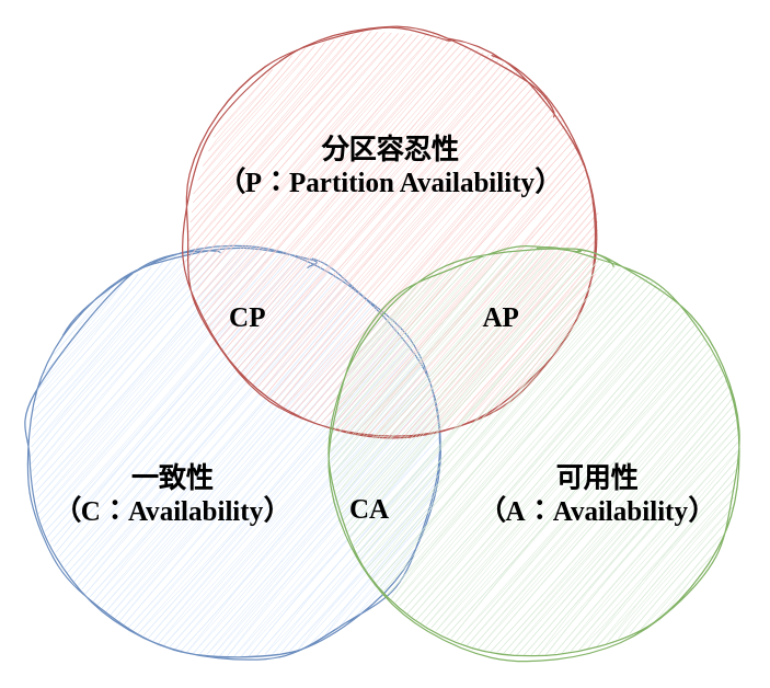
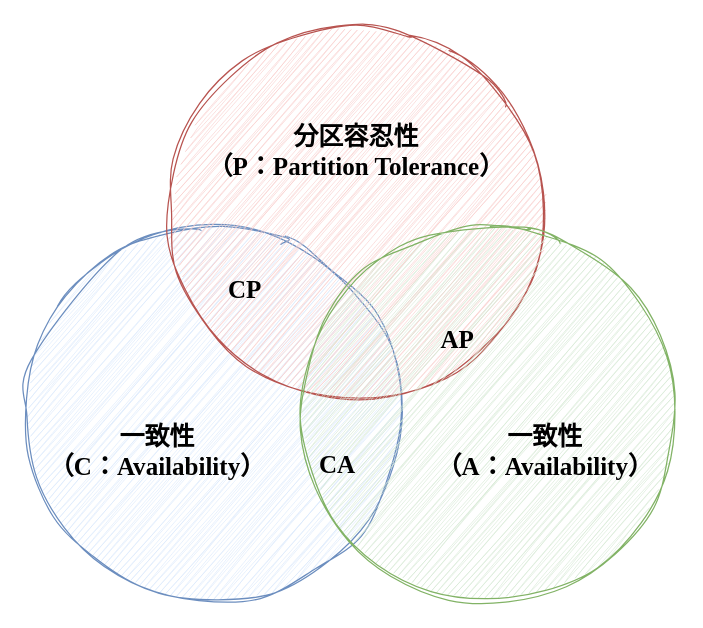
  <mxCell id="0" />
  <mxCell id="1" parent="0" />
  <mxCell id="2" value="" style="ellipse;whiteSpace=wrap;html=1;aspect=fixed;hachureGap=4;fontFamily=Architects Daughter;fontSource=https%3A%2F%2Ffonts.googleapis.com%2Fcss%3Ffamily%3DArchitects%2BDaughter;fontSize=20;fillColor=#dae8fc;strokeColor=#6c8ebf;fontStyle=1;container=0;sketch=1;curveFitting=1;jiggle=2;" parent="1" vertex="1"><mxGeometry x="20" y="180" width="300" height="300" as="geometry" /></mxCell>
  <mxCell id="3" value="" style="ellipse;whiteSpace=wrap;html=1;aspect=fixed;hachureGap=4;fontFamily=Architects Daughter;fontSource=https%3A%2F%2Ffonts.googleapis.com%2Fcss%3Ffamily%3DArchitects%2BDaughter;fontSize=20;fillColor=#f8cecc;strokeColor=#b85450;fontStyle=1;container=0;sketch=1;curveFitting=1;jiggle=2;" parent="1" vertex="1"><mxGeometry x="134" y="20" width="300" height="300" as="geometry" /></mxCell>
  <mxCell id="4" value="" style="ellipse;whiteSpace=wrap;html=1;aspect=fixed;hachureGap=4;fontFamily=Architects Daughter;fontSource=https%3A%2F%2Ffonts.googleapis.com%2Fcss%3Ffamily%3DArchitects%2BDaughter;fontSize=20;fillColor=#d5e8d4;strokeColor=#82b366;fontStyle=1;container=0;sketch=1;curveFitting=1;jiggle=2;" parent="1" vertex="1"><mxGeometry x="240" y="180" width="300" height="300" as="geometry" /></mxCell>
  <mxCell id="5" value="&lt;div&gt;一致性&lt;/div&gt;&lt;div&gt;（C：Availability）&lt;/div&gt;" style="text;html=1;align=center;verticalAlign=middle;resizable=0;points=[];autosize=1;strokeColor=none;fillColor=none;fontSize=20;fontFamily=Architects Daughter;fontStyle=1;sketch=1;curveFitting=1;jiggle=2;container=0;" parent="1" vertex="1"><mxGeometry x="20" y="330" width="210" height="60" as="geometry" /></mxCell>
- <mxCell id="6" value="&lt;div&gt;分区容忍性&lt;/div&gt;&lt;div&gt;（P：Partition Availability）&lt;/div&gt;" style="text;html=1;align=center;verticalAlign=middle;resizable=0;points=[];autosize=1;strokeColor=none;fillColor=none;fontSize=20;fontFamily=Architects Daughter;fontStyle=1;sketch=1;curveFitting=1;jiggle=2;container=0;" parent="1" vertex="1"><mxGeometry x="149" y="90" width="270" height="60" as="geometry" /></mxCell>
- <mxCell id="7" value="&lt;div&gt;可用性&lt;/div&gt;&lt;div&gt;（A：Availability）&lt;/div&gt;" style="text;html=1;align=center;verticalAlign=middle;resizable=0;points=[];autosize=1;strokeColor=none;fillColor=none;fontSize=20;fontFamily=Architects Daughter;fontStyle=1;sketch=1;curveFitting=1;jiggle=2;container=0;" parent="1" vertex="1"><mxGeometry x="340" y="330" width="190" height="60" as="geometry" /></mxCell>
+ <mxCell id="6" value="&lt;div&gt;分区容忍性&lt;/div&gt;&lt;div&gt;（P：Partition Tolerance）&lt;/div&gt;" style="text;html=1;align=center;verticalAlign=middle;resizable=0;points=[];autosize=1;strokeColor=none;fillColor=none;fontSize=20;fontFamily=Architects Daughter;fontStyle=1;sketch=1;curveFitting=1;jiggle=2;container=0;" parent="1" vertex="1"><mxGeometry x="149" y="90" width="270" height="60" as="geometry" /></mxCell>
+ <mxCell id="7" value="&lt;div&gt;一致性&lt;/div&gt;&lt;div&gt;（A：Availability）&lt;/div&gt;" style="text;html=1;align=center;verticalAlign=middle;resizable=0;points=[];autosize=1;strokeColor=none;fillColor=none;fontSize=20;fontFamily=Architects Daughter;fontStyle=1;sketch=1;curveFitting=1;jiggle=2;container=0;" parent="1" vertex="1"><mxGeometry x="340" y="330" width="190" height="60" as="geometry" /></mxCell>
  <mxCell id="8" value="CA" style="text;html=1;align=center;verticalAlign=middle;resizable=0;points=[];autosize=1;strokeColor=none;fillColor=none;fontSize=20;fontFamily=Architects Daughter;fontStyle=1;sketch=1;curveFitting=1;jiggle=2;container=0;" parent="1" vertex="1"><mxGeometry x="244" y="350" width="50" height="40" as="geometry" /></mxCell>
- <mxCell id="9" value="CP" style="text;html=1;align=center;verticalAlign=middle;resizable=0;points=[];autosize=1;strokeColor=none;fillColor=none;fontSize=20;fontFamily=Architects Daughter;fontStyle=1;sketch=1;curveFitting=1;jiggle=2;container=0;" parent="1" vertex="1"><mxGeometry x="155" y="210" width="50" height="40" as="geometry" /></mxCell>
- <mxCell id="10" value="AP" style="text;html=1;align=center;verticalAlign=middle;resizable=0;points=[];autosize=1;strokeColor=none;fillColor=none;fontSize=20;fontFamily=Architects Daughter;fontStyle=1;sketch=1;curveFitting=1;jiggle=2;container=0;" parent="1" vertex="1"><mxGeometry x="340" y="210" width="50" height="40" as="geometry" /></mxCell>
+ <mxCell id="9" value="CP" style="text;html=1;align=center;verticalAlign=middle;resizable=0;points=[];autosize=1;strokeColor=none;fillColor=none;fontSize=20;fontFamily=Architects Daughter;fontStyle=1;sketch=1;curveFitting=1;jiggle=2;container=0;" parent="1" vertex="1"><mxGeometry x="170" y="210" width="50" height="40" as="geometry" /></mxCell>
+ <mxCell id="10" value="AP" style="text;html=1;align=center;verticalAlign=middle;resizable=0;points=[];autosize=1;strokeColor=none;fillColor=none;fontSize=20;fontFamily=Architects Daughter;fontStyle=1;sketch=1;curveFitting=1;jiggle=2;container=0;" parent="1" vertex="1"><mxGeometry x="340" y="250" width="50" height="40" as="geometry" /></mxCell>
